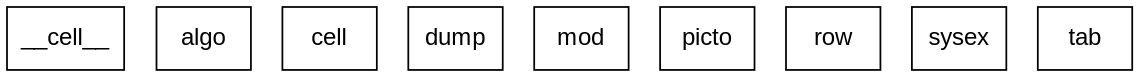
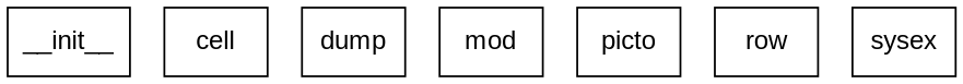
  digraph {
    rankdir=BT
    fontname="Liberation Sans"
    node [shape=box fontname="Liberation Sans"]
-   n1 [label=__cell__]
-   n2 [label=algo]
+   n1 [label=__init__]
    n3 [label=cell]
    n4 [label=dump]
    n5 [label=mod]
    n6 [label=picto]
    n7 [label=row]
    n8 [label=sysex]
-   n9 [label=tab]
  }
